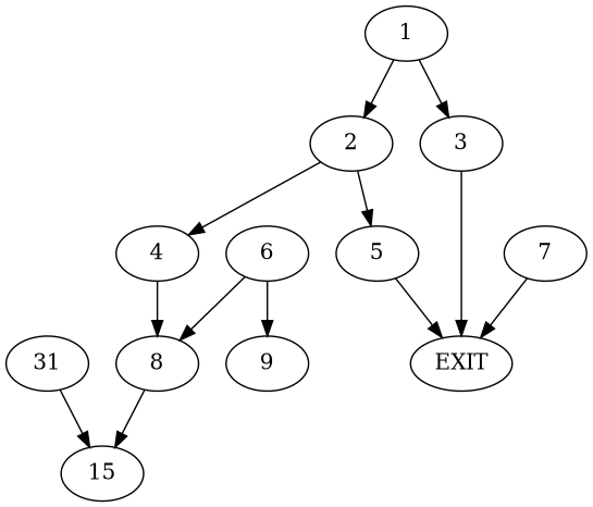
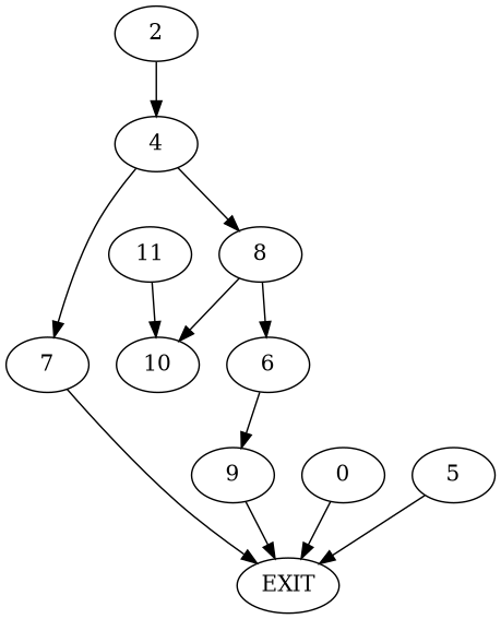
  digraph {
-   1
    2
-   3
-   11 [label=31]
-   10 [label=15]
+   3 [label=0]
+   11
+   10
    n6 [label=EXIT]
    4
    5
    7
    8
    6
    9
-   1 -> 2
-   1 -> 3
    2 -> 4
-   2 -> 5
    3 -> n6
    11 -> 10
+   4 -> 7
    4 -> 8
    5 -> n6
    7 -> n6
    8 -> 10
-   6 -> 8
+   8 -> 6
    6 -> 9
+   9 -> n6
  }
